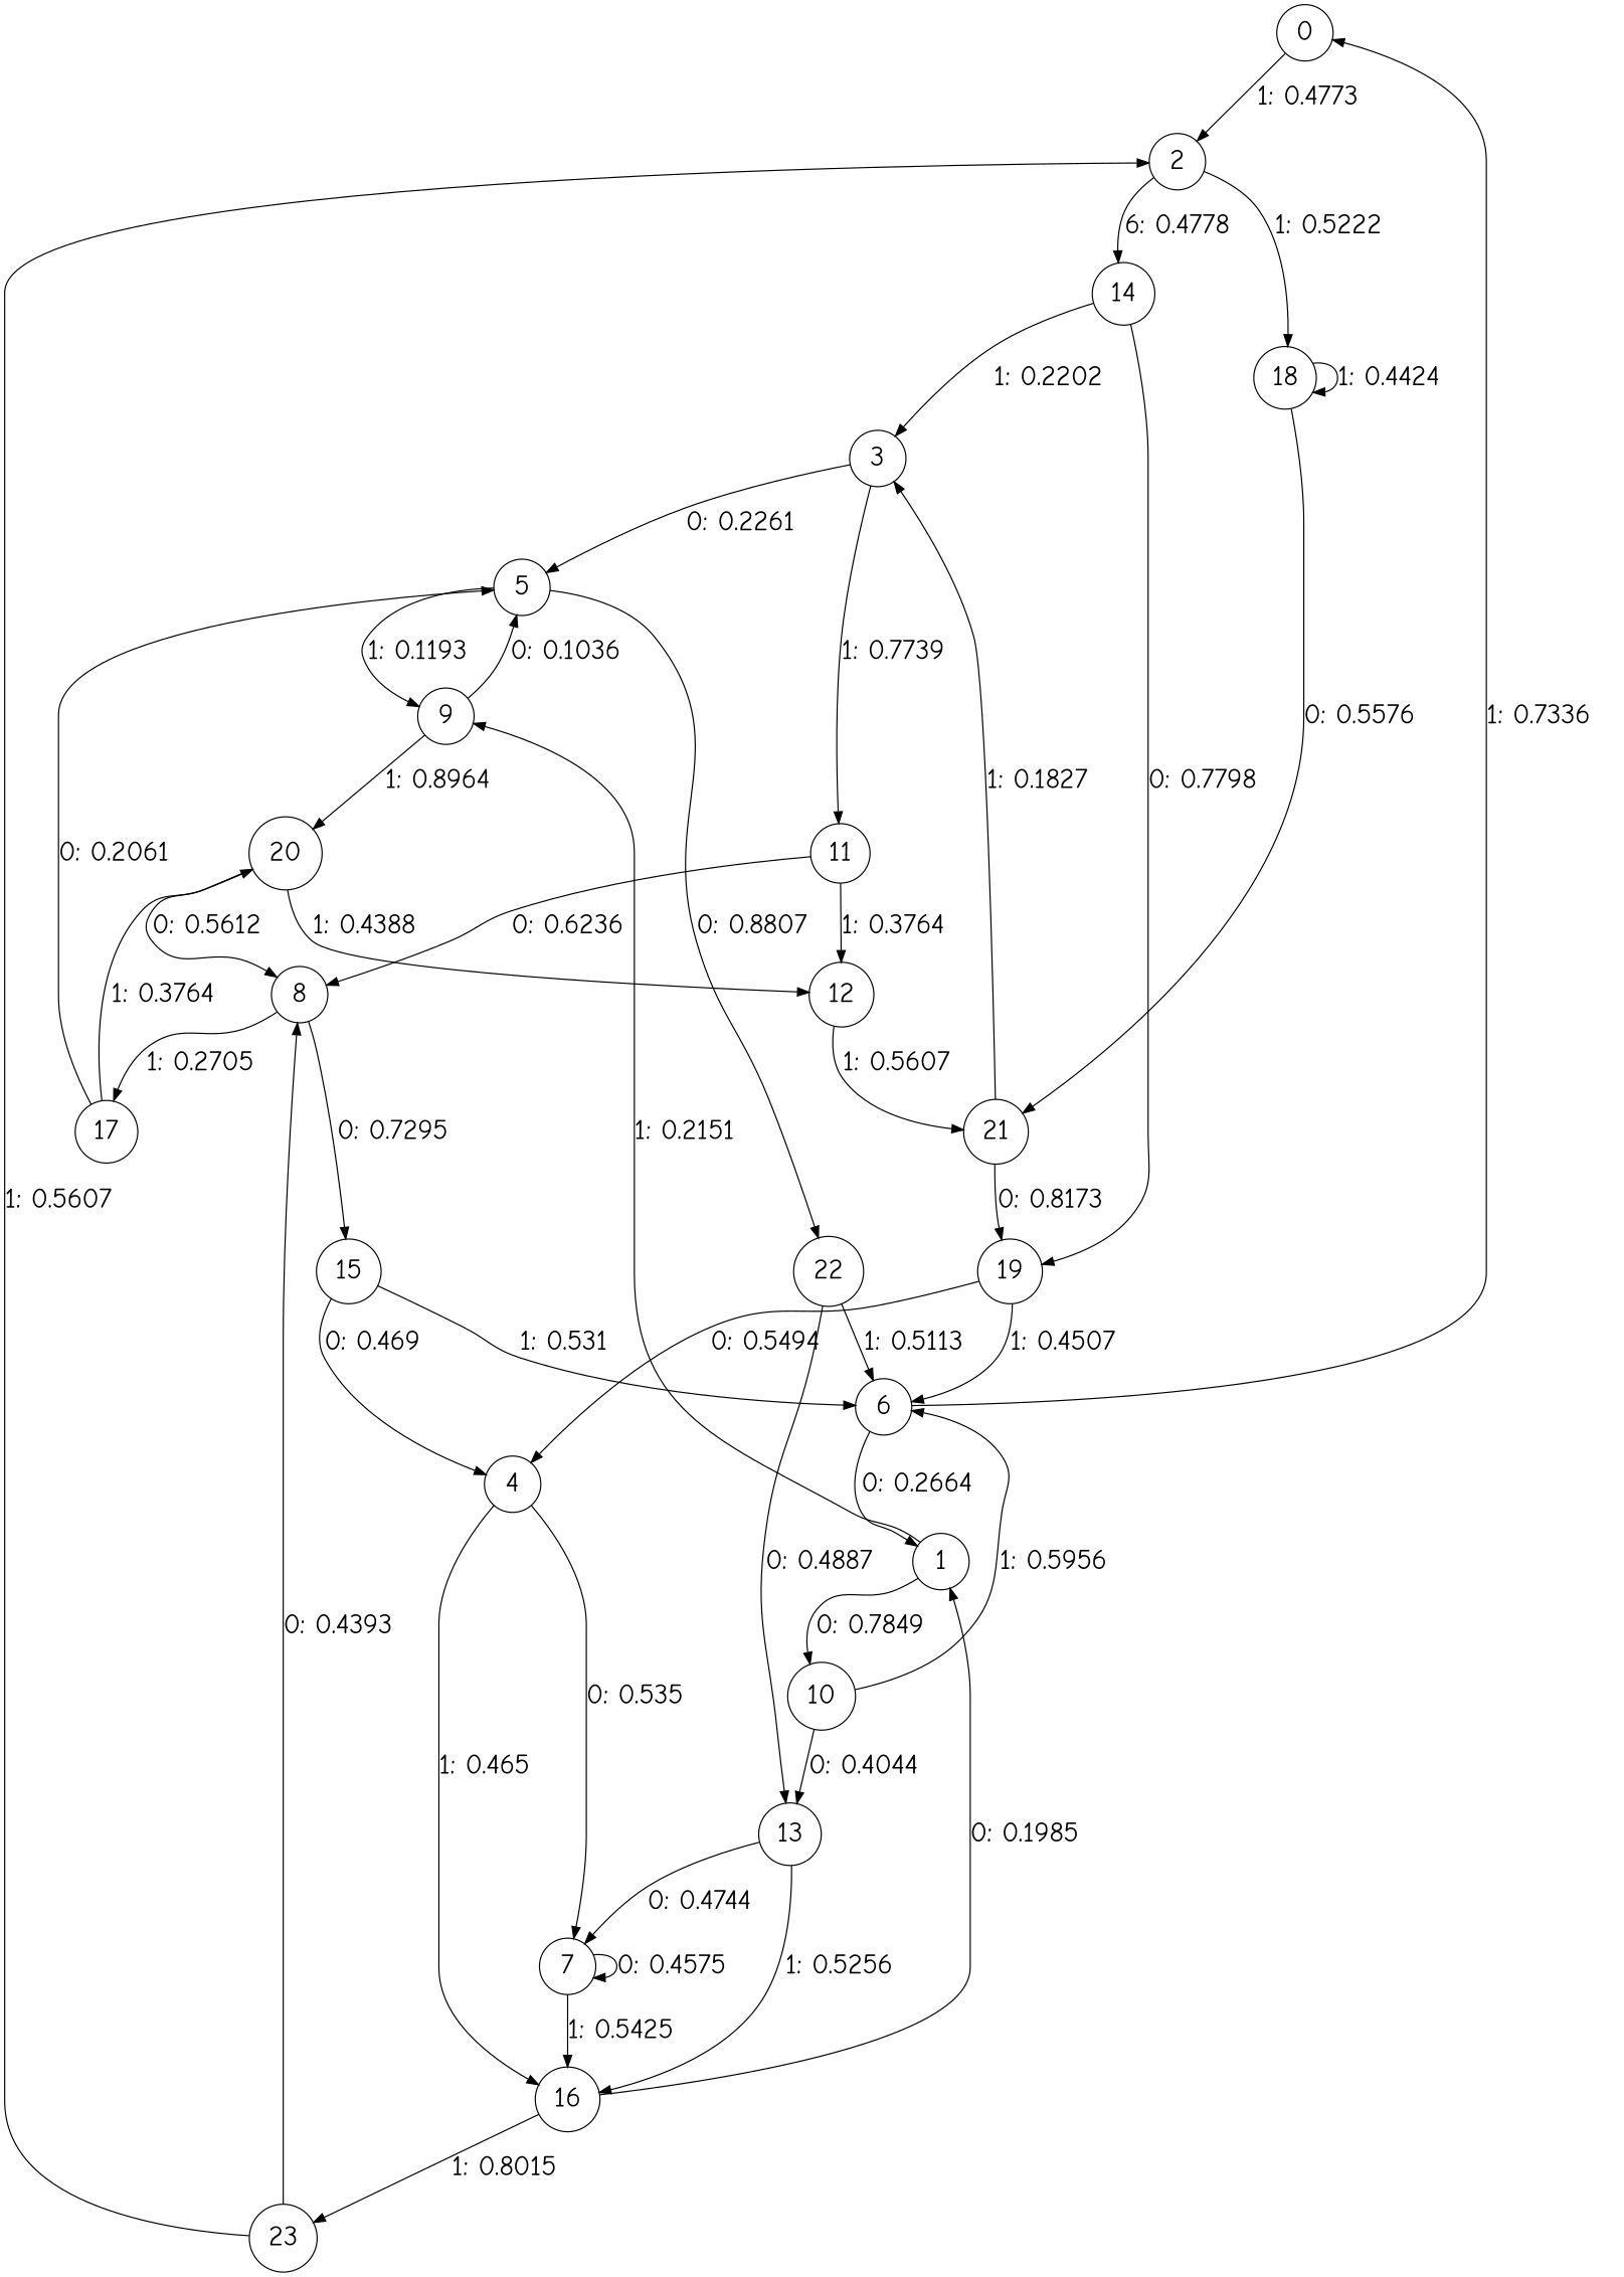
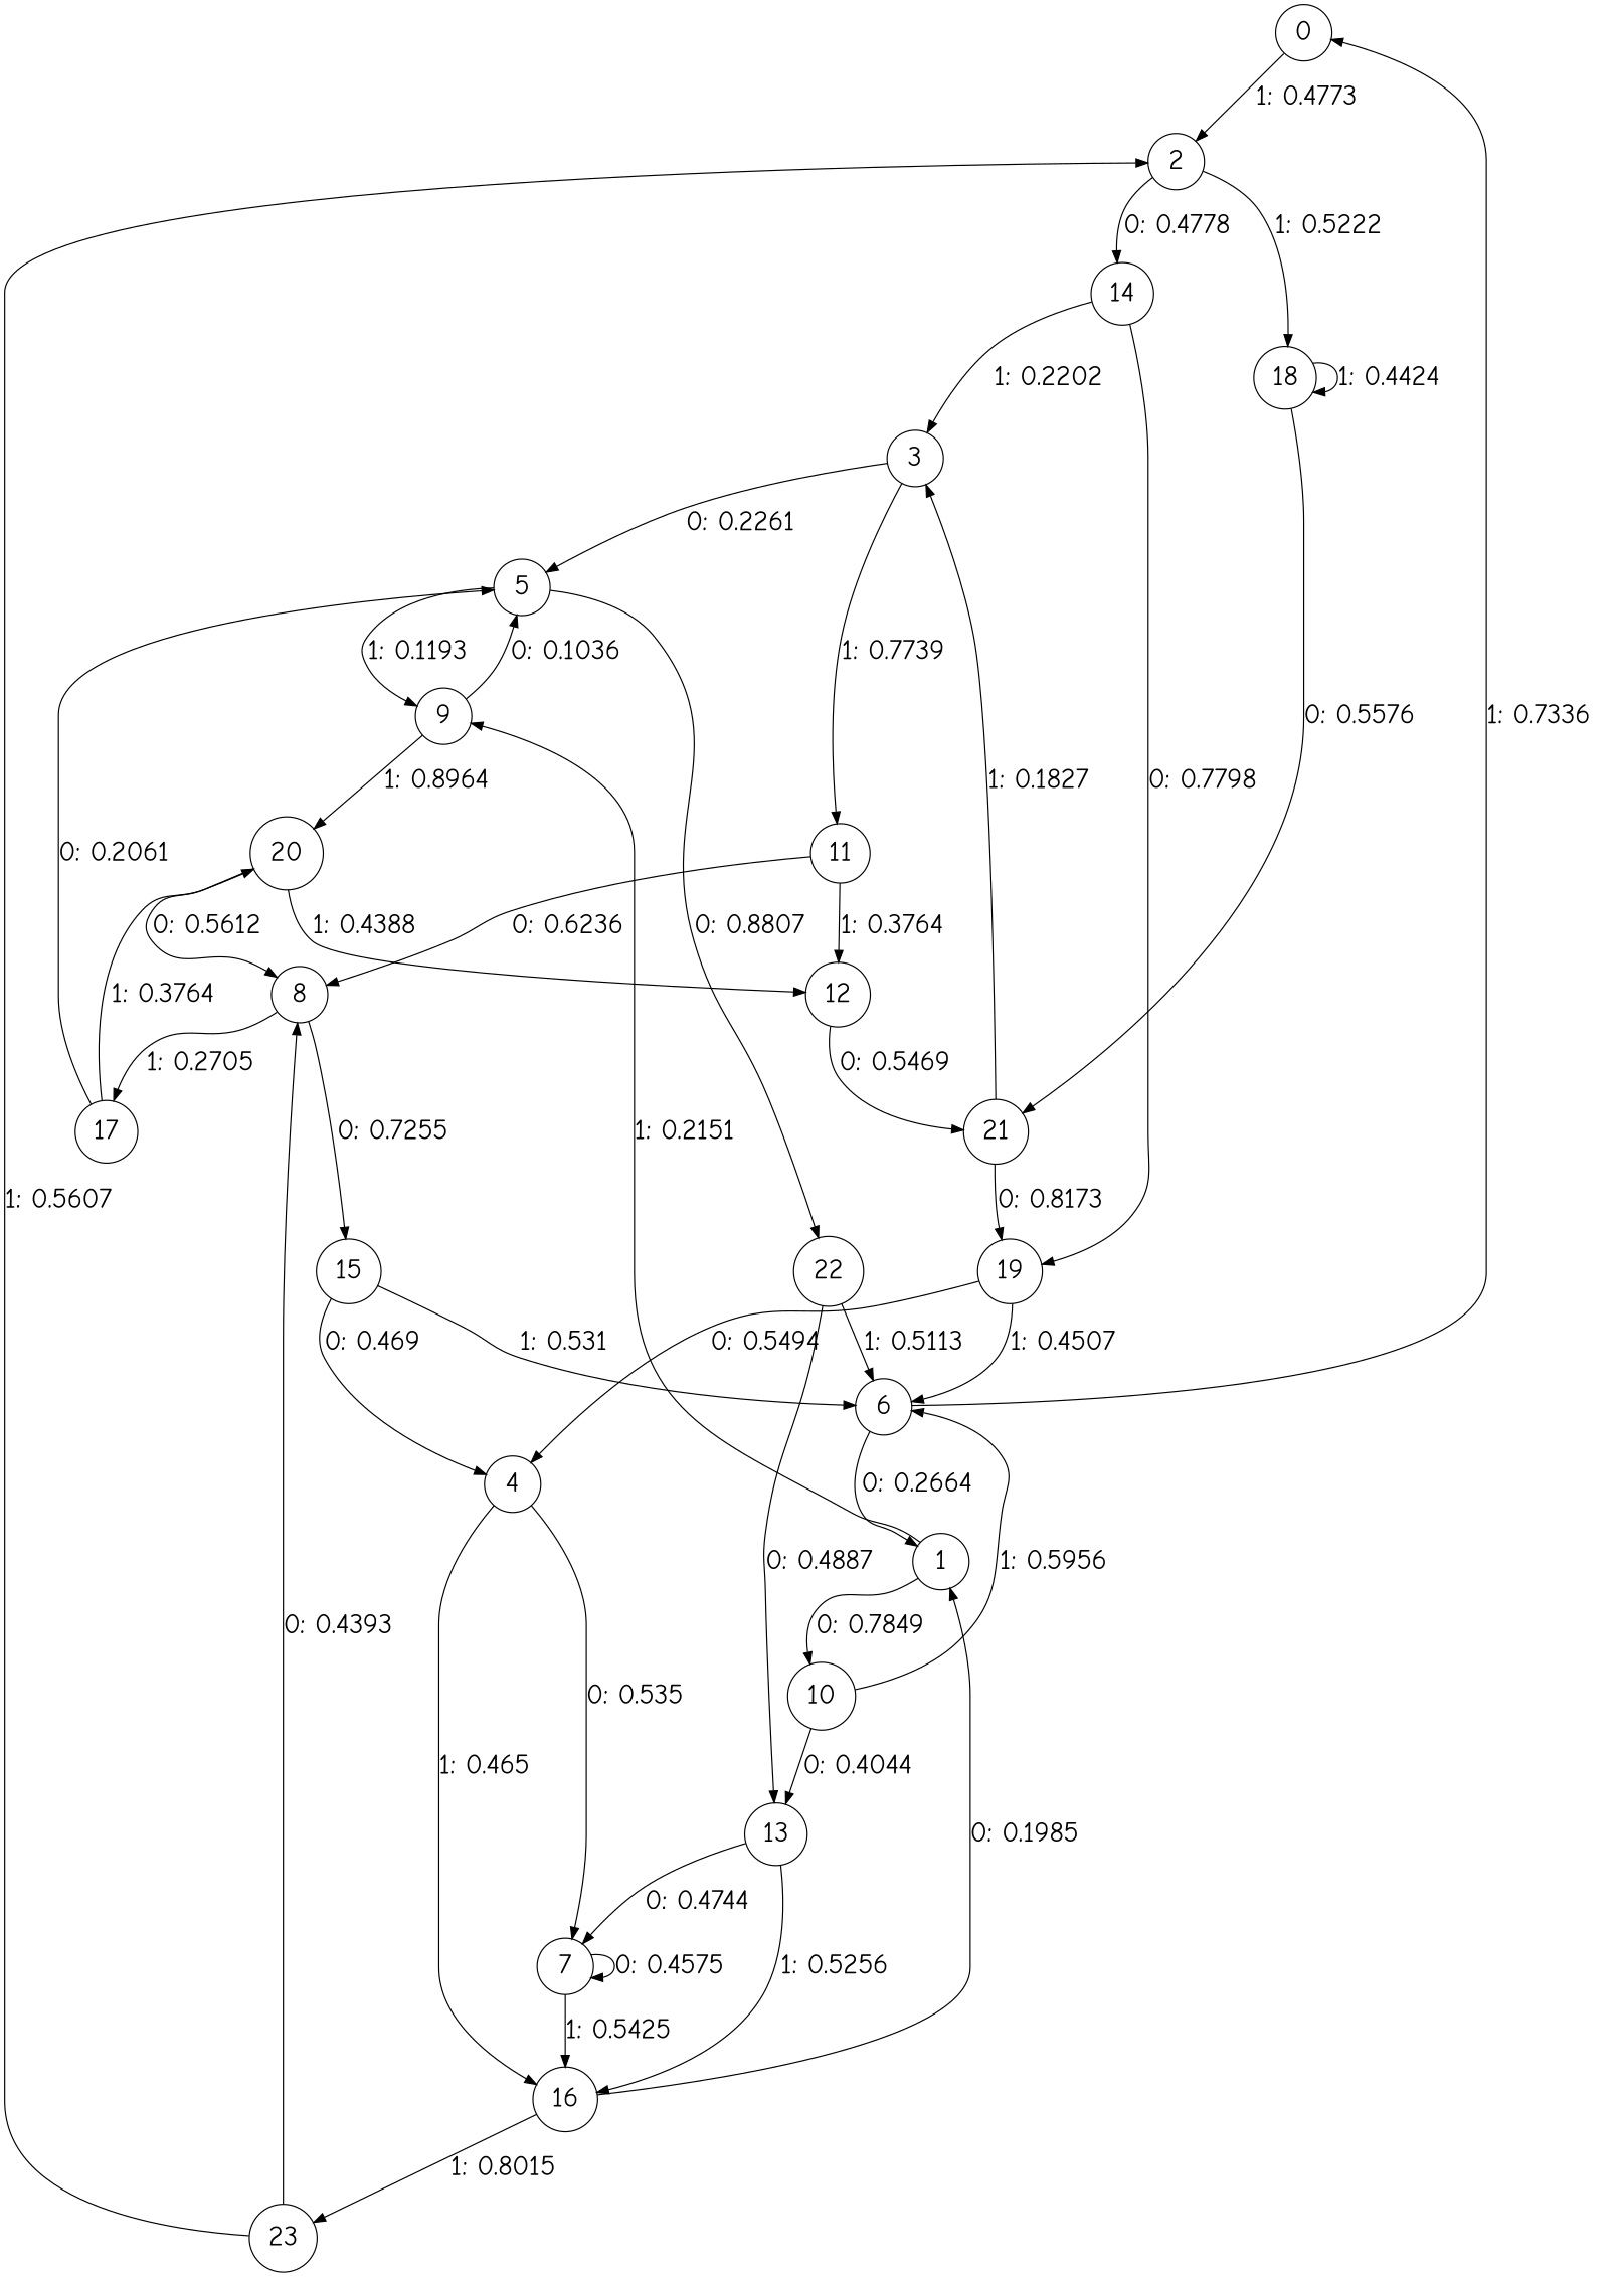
  digraph {
    fontname="Comic Neue"
    node [fontname="Comic Neue" fontsize=24 shape=circle]
    edge [fontname="Comic Neue" fontsize=24]
    0
    2
    8
    15
    17
    14
    18
    6
    4
    5
    20
    3
    19
    21
    1
    10
    9
    13
    7
    16
    22
    12
    11
    23
    0 -> 2 [label="1: 0.4773   "]
-   2 -> 14 [label="6: 0.4778   "]
+   2 -> 14 [label="0: 0.4778   "]
    2 -> 18 [label="1: 0.5222   "]
-   8 -> 15 [label="0: 0.7295   "]
+   8 -> 15 [label="0: 0.7255   "]
    8 -> 17 [label="1: 0.2705   "]
    15 -> 6 [label="1: 0.531    "]
    15 -> 4 [label="0: 0.469    "]
    17 -> 5 [label="0: 0.2061   "]
    17 -> 20 [label="1: 0.3764   "]
    14 -> 3 [label="1: 0.2202   "]
    14 -> 19 [label="0: 0.7798   "]
    18 -> 18 [label="1: 0.4424   "]
    18 -> 21 [label="0: 0.5576   "]
    6 -> 0 [label="1: 0.7336   "]
    6 -> 1 [label="0: 0.2664   "]
    4 -> 7 [label="0: 0.535    "]
    4 -> 16 [label="1: 0.465    "]
    5 -> 9 [label="1: 0.1193   "]
    5 -> 22 [label="0: 0.8807   "]
    20 -> 8 [label="0: 0.5612   "]
    20 -> 12 [label="1: 0.4388   "]
    3 -> 5 [label="0: 0.2261   "]
    3 -> 11 [label="1: 0.7739   "]
    19 -> 6 [label="1: 0.4507   "]
    19 -> 4 [label="0: 0.5494   "]
    21 -> 3 [label="1: 0.1827   "]
    21 -> 19 [label="0: 0.8173   "]
    1 -> 10 [label="0: 0.7849   "]
    1 -> 9 [label="1: 0.2151   "]
    10 -> 6 [label="1: 0.5956   "]
    10 -> 13 [label="0: 0.4044   "]
    9 -> 5 [label="0: 0.1036   "]
    9 -> 20 [label="1: 0.8964   "]
    13 -> 7 [label="0: 0.4744   "]
    13 -> 16 [label="1: 0.5256   "]
    7 -> 7 [label="0: 0.4575   "]
    7 -> 16 [label="1: 0.5425   "]
    16 -> 1 [label="0: 0.1985   "]
    16 -> 23 [label="1: 0.8015   "]
    22 -> 6 [label="1: 0.5113   "]
    22 -> 13 [label="0: 0.4887   "]
-   12 -> 21 [label="1: 0.5607   "]
+   12 -> 21 [label="0: 0.5469   "]
    11 -> 8 [label="0: 0.6236   "]
    11 -> 12 [label="1: 0.3764   "]
    23 -> 2 [label="1: 0.5607   "]
    23 -> 8 [label="0: 0.4393   "]
  }
